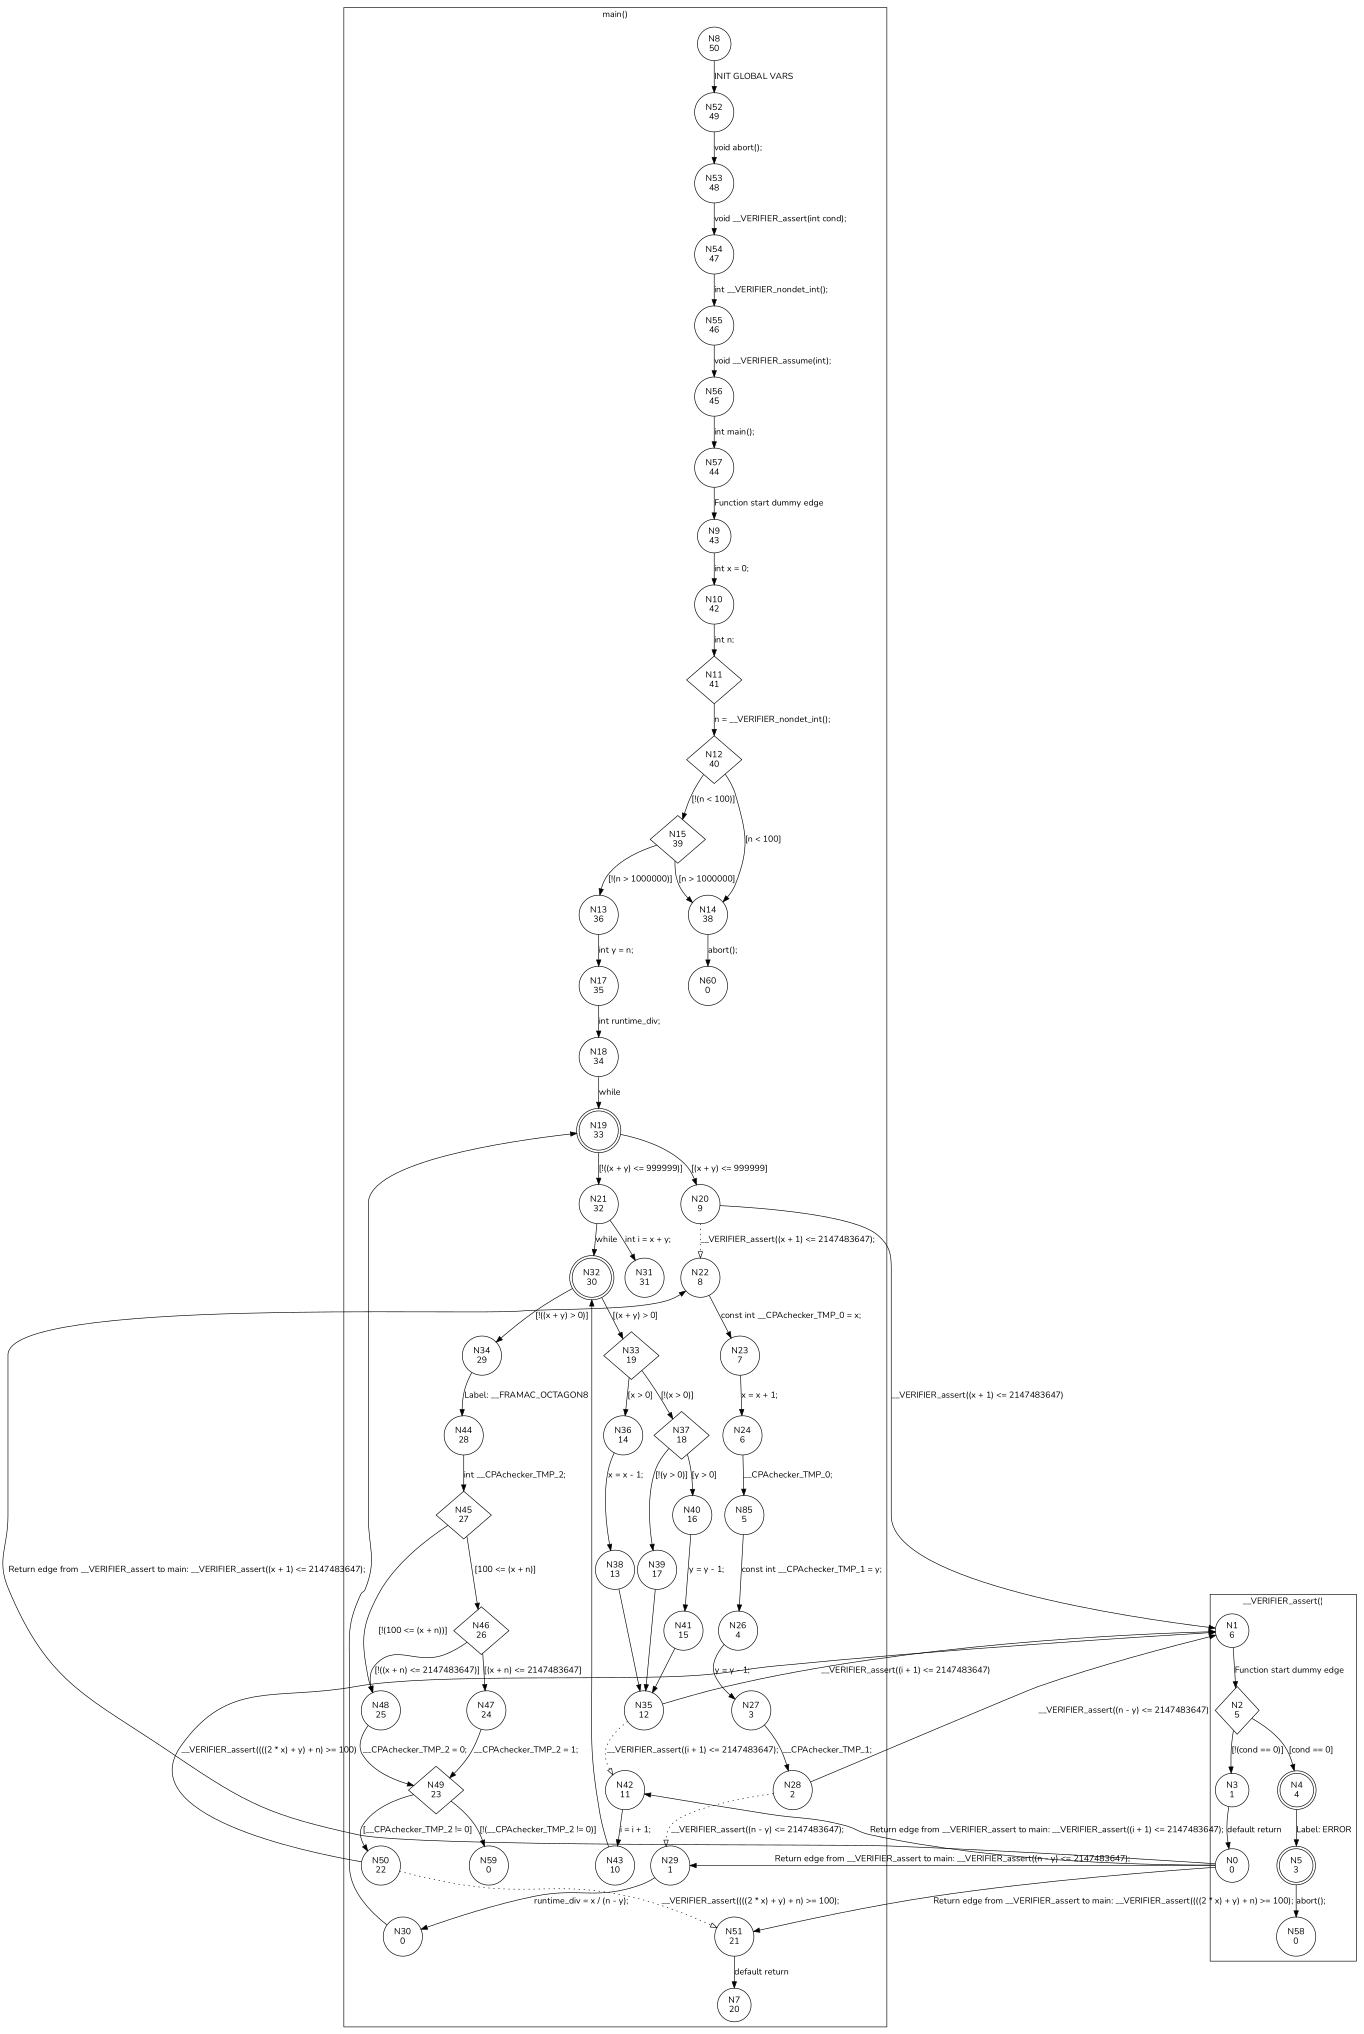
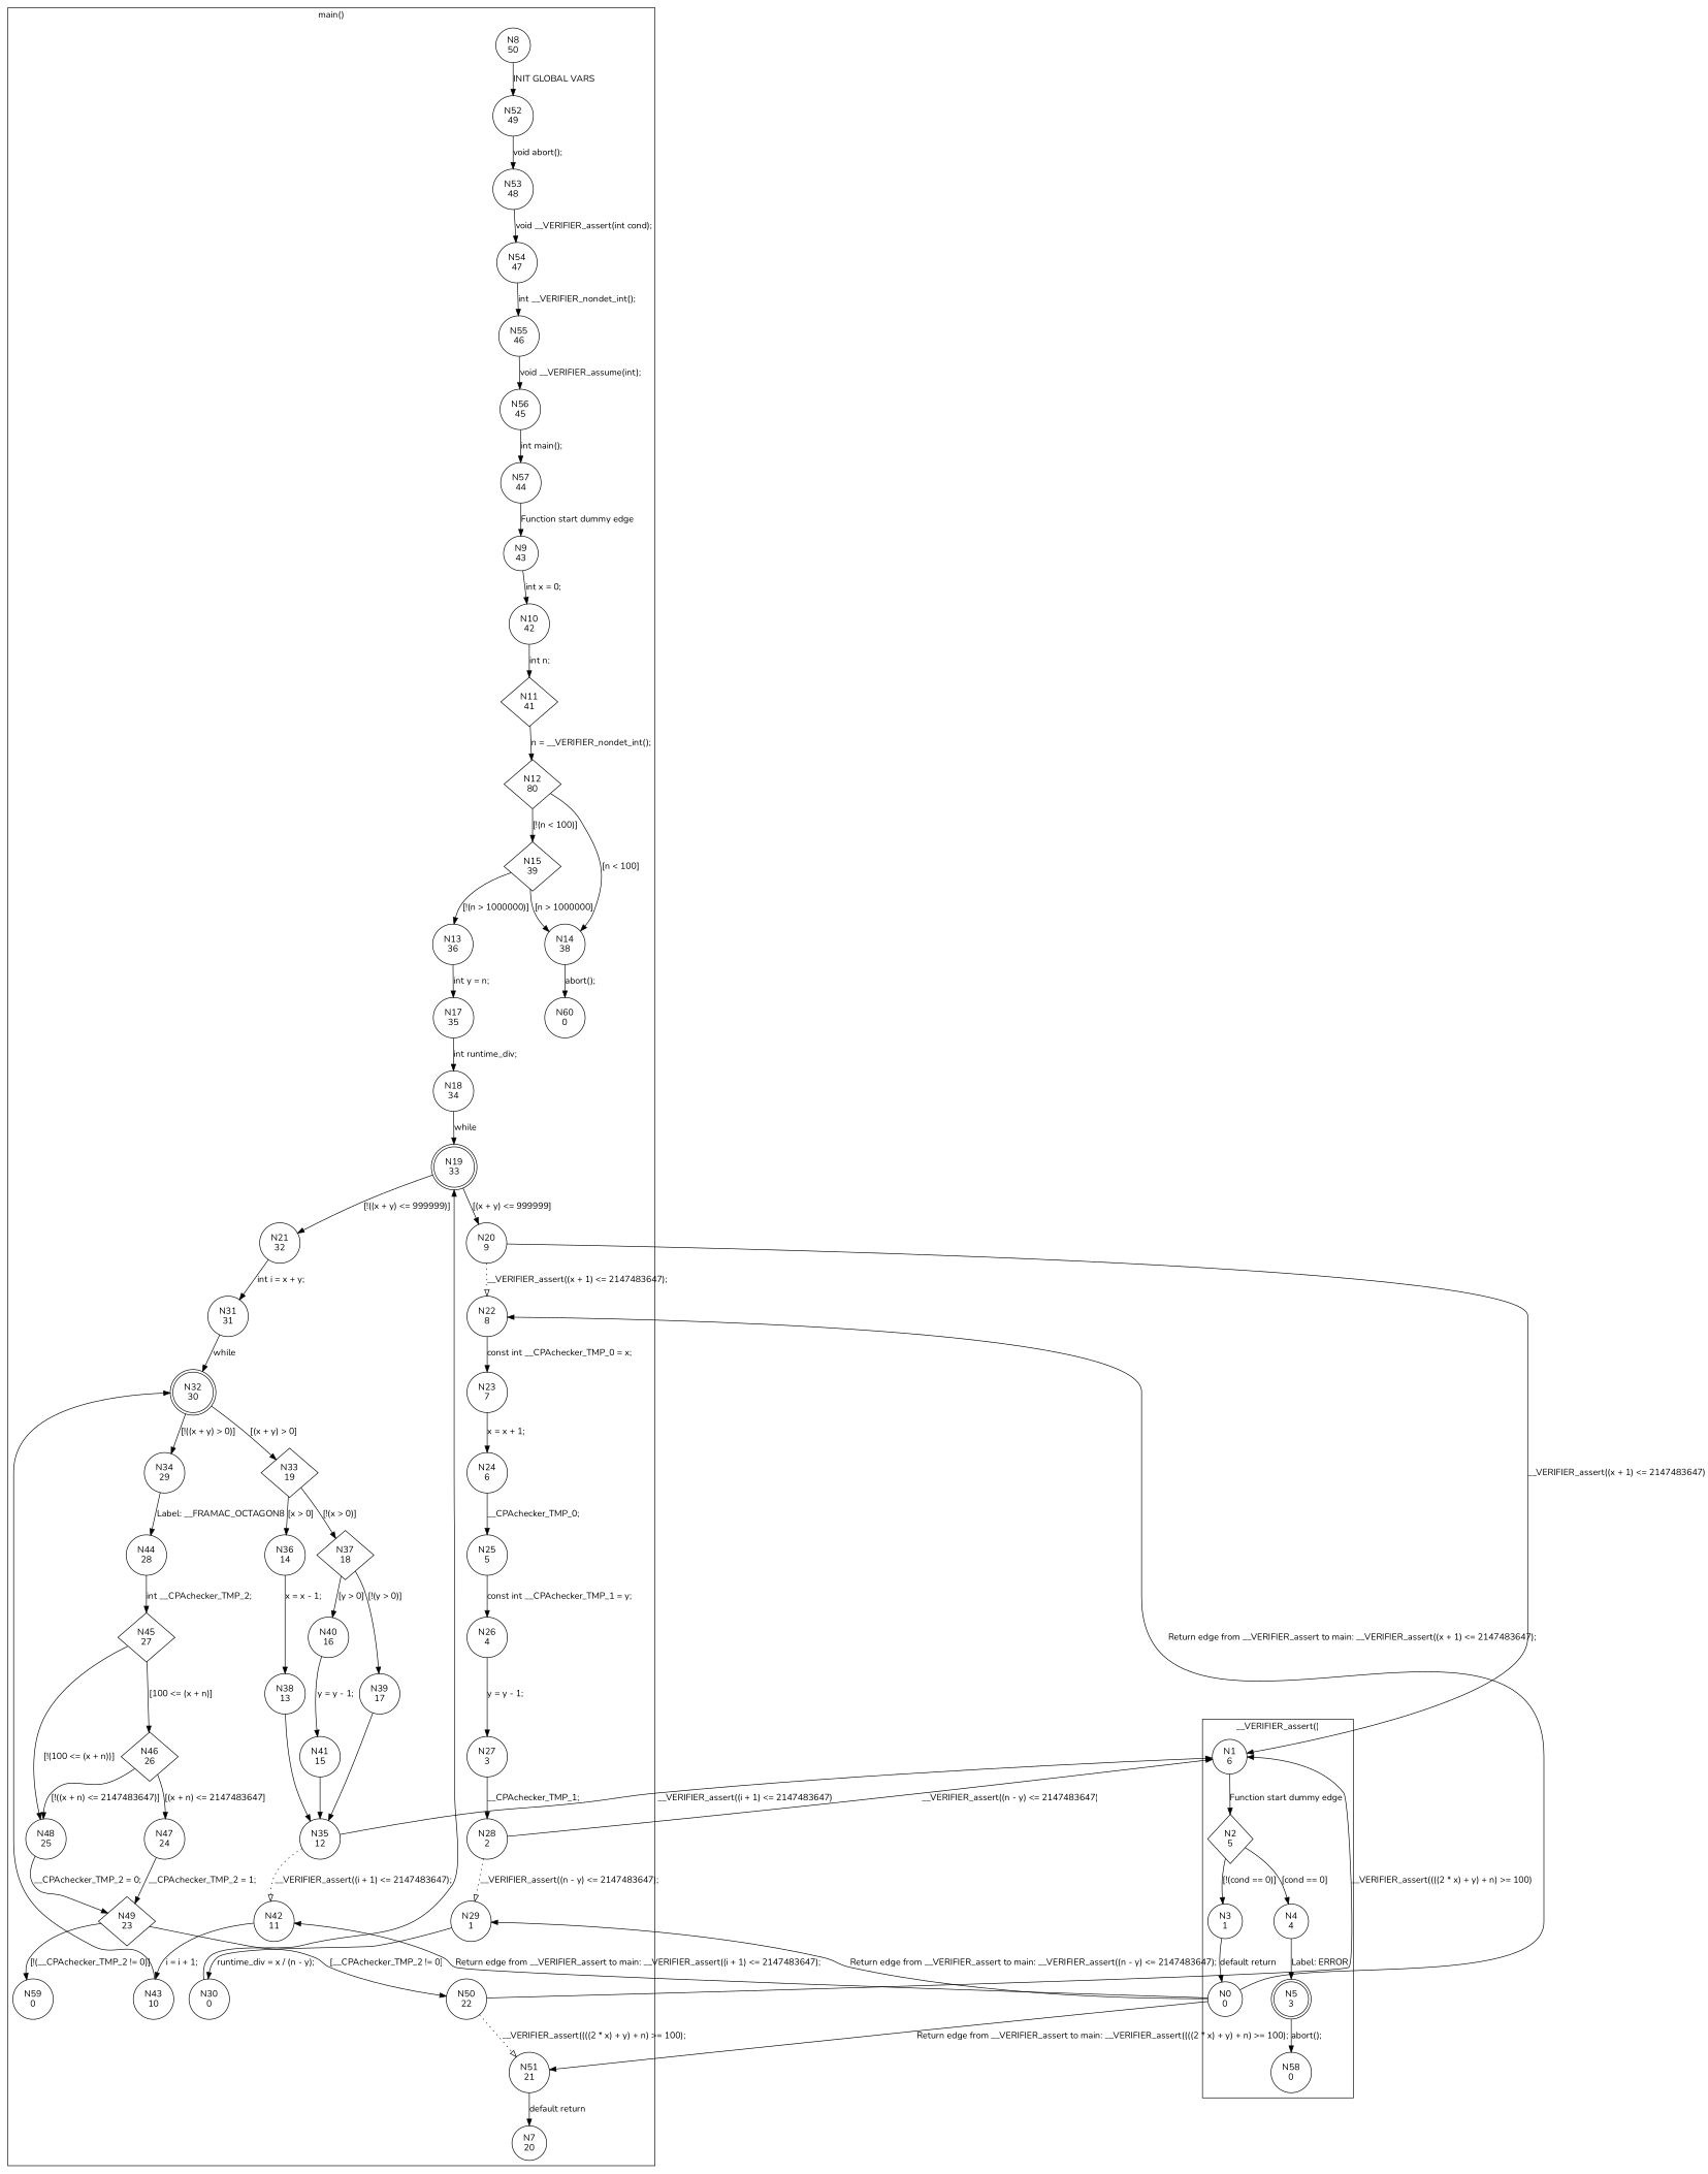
  digraph {
    fontname=Nunito
    node [fontname=Nunito shape=circle]
    edge [fontname=Nunito]
    n1 [label="N1\n6"]
    n2 [label="N2\n5" shape=diamond]
    n3 [label="N3\n1"]
-   n4 [label="N4\n4" shape=doublecircle]
+   n4 [label="N4\n4"]
    n5 [label="N0\n0"]
    n6 [label="N5\n3" shape=doublecircle]
    n7 [label="N58\n0"]
    n8 [label="N8\n50"]
    n9 [label="N52\n49"]
    n10 [label="N53\n48"]
    n11 [label="N54\n47"]
    n12 [label="N55\n46"]
    n13 [label="N56\n45"]
    n14 [label="N57\n44"]
    n15 [label="N9\n43"]
    n16 [label="N10\n42"]
    n17 [label="N11\n41" shape=diamond]
-   n18 [label="N12\n40" shape=diamond]
+   n18 [label="N12\n80" shape=diamond]
    n19 [label="N15\n39" shape=diamond]
    n20 [label="N14\n38"]
    n21 [label="N13\n36"]
    n22 [label="N17\n35"]
    n23 [label="N18\n34"]
    n24 [label="N19\n33" shape=doublecircle]
    n25 [label="N21\n32"]
    n26 [label="N20\n9"]
    n27 [label="N31\n31"]
    n28 [label="N32\n30" shape=doublecircle]
    n29 [label="N34\n29"]
    n30 [label="N33\n19" shape=diamond]
    n31 [label="N44\n28"]
    n32 [label="N45\n27" shape=diamond]
    n33 [label="N48\n25"]
    n34 [label="N46\n26" shape=diamond]
    n35 [label="N49\n23" shape=diamond]
    n36 [label="N59\n0"]
    n37 [label="N50\n22"]
    n38 [label="N51\n21"]
    n39 [label="N29\n1"]
    n40 [label="N30\n0"]
    n41 [label="N22\n8"]
    n42 [label="N23\n7"]
    n43 [label="N24\n6"]
-   n44 [label="N85\n5"]
+   n44 [label="N25\n5"]
    n45 [label="N26\n4"]
    n46 [label="N27\n3"]
    n47 [label="N28\n2"]
    n48 [label="N42\n11"]
    n49 [label="N43\n10"]
    n50 [label="N7\n20"]
    n51 [label="N47\n24"]
    n52 [label="N37\n18" shape=diamond]
    n53 [label="N36\n14"]
    n54 [label="N39\n17"]
    n55 [label="N40\n16"]
    n56 [label="N35\n12"]
    n57 [label="N41\n15"]
    n58 [label="N38\n13"]
    n59 [label="N60\n0"]
    subgraph cluster_1 {
      label="__VERIFIER_assert()"
      n1
      n2
      n3
      n4
      n5
      n6
      n7
    }
    subgraph cluster_2 {
      label="main()"
      n8
      n9
      n10
      n11
      n12
      n13
      n14
      n15
      n16
      n17
      n18
      n19
      n20
      n21
      n22
      n23
      n24
      n25
      n26
      n27
      n28
      n29
      n30
      n31
      n32
      n33
      n34
      n35
      n36
      n37
      n38
      n39
      n40
      n41
      n42
      n43
      n44
      n45
      n46
      n47
      n48
      n49
      n50
      n51
      n52
      n53
      n54
      n55
      n56
      n57
      n58
      n59
    }
    n1 -> n2 [label="Function start dummy edge"]
    n2 -> n3 [label="[!(cond == 0)]"]
    n2 -> n4 [label="[cond == 0]"]
    n3 -> n5 [label="default return"]
    n4 -> n6 [label="Label: ERROR"]
    n5 -> n38 [label="Return edge from __VERIFIER_assert to main: __VERIFIER_assert((((2 * x) + y) + n) >= 100);"]
    n5 -> n39 [label="Return edge from __VERIFIER_assert to main: __VERIFIER_assert((n - y) <= 2147483647);"]
    n5 -> n41 [label="Return edge from __VERIFIER_assert to main: __VERIFIER_assert((x + 1) <= 2147483647);"]
    n5 -> n48 [label="Return edge from __VERIFIER_assert to main: __VERIFIER_assert((i + 1) <= 2147483647);"]
    n6 -> n7 [label="abort();"]
    n8 -> n9 [label="INIT GLOBAL VARS"]
    n9 -> n10 [label="void abort();"]
    n10 -> n11 [label="void __VERIFIER_assert(int cond);"]
    n11 -> n12 [label="int __VERIFIER_nondet_int();"]
    n12 -> n13 [label="void __VERIFIER_assume(int);"]
    n13 -> n14 [label="int main();"]
    n14 -> n15 [label="Function start dummy edge"]
    n15 -> n16 [label="int x = 0;"]
    n16 -> n17 [label="int n;"]
    n17 -> n18 [label="n = __VERIFIER_nondet_int();"]
    n18 -> n19 [label="[!(n < 100)]"]
    n18 -> n20 [label="[n < 100]"]
    n19 -> n20 [label="[n > 1000000]"]
    n19 -> n21 [label="[!(n > 1000000)]"]
    n20 -> n59 [label="abort();"]
    n21 -> n22 [label="int y = n;"]
    n22 -> n23 [label="int runtime_div;"]
    n23 -> n24 [label=while]
    n24 -> n25 [label="[!((x + y) <= 999999)]"]
    n24 -> n26 [label="[(x + y) <= 999999]"]
    n25 -> n27 [label="int i = x + y;"]
    n26 -> n1 [label="__VERIFIER_assert((x + 1) <= 2147483647)"]
    n26 -> n41 [arrowhead=empty label="__VERIFIER_assert((x + 1) <= 2147483647);" style=dotted]
-   n25 -> n28 [label=while]
+   n27 -> n28 [label=while]
    n28 -> n29 [label="[!((x + y) > 0)]"]
    n28 -> n30 [label="[(x + y) > 0]"]
    n29 -> n31 [label="Label: __FRAMAC_OCTAGON8"]
    n30 -> n52 [label="[!(x > 0)]"]
    n30 -> n53 [label="[x > 0]"]
    n31 -> n32 [label="int __CPAchecker_TMP_2;"]
    n32 -> n33 [label="[!(100 <= (x + n))]"]
    n32 -> n34 [label="[100 <= (x + n)]"]
    n33 -> n35 [label="__CPAchecker_TMP_2 = 0;"]
    n34 -> n33 [label="[!((x + n) <= 2147483647)]"]
    n34 -> n51 [label="[(x + n) <= 2147483647]"]
    n35 -> n36 [label="[!(__CPAchecker_TMP_2 != 0)]"]
    n35 -> n37 [label="[__CPAchecker_TMP_2 != 0]"]
    n37 -> n1 [label="__VERIFIER_assert((((2 * x) + y) + n) >= 100)"]
    n37 -> n38 [arrowhead=empty label="__VERIFIER_assert((((2 * x) + y) + n) >= 100);" style=dotted]
    n38 -> n50 [label="default return"]
    n39 -> n40 [label="runtime_div = x / (n - y);"]
    n40 -> n24
    n41 -> n42 [label="const int __CPAchecker_TMP_0 = x;"]
    n42 -> n43 [label="x = x + 1;"]
    n43 -> n44 [label="__CPAchecker_TMP_0;"]
    n44 -> n45 [label="const int __CPAchecker_TMP_1 = y;"]
    n45 -> n46 [label="y = y - 1;"]
    n46 -> n47 [label="__CPAchecker_TMP_1;"]
    n47 -> n1 [label="__VERIFIER_assert((n - y) <= 2147483647)"]
    n47 -> n39 [arrowhead=empty label="__VERIFIER_assert((n - y) <= 2147483647);" style=dotted]
    n48 -> n49 [label="i = i + 1;"]
    n49 -> n28
    n51 -> n35 [label="__CPAchecker_TMP_2 = 1;"]
    n52 -> n54 [label="[!(y > 0)]"]
    n52 -> n55 [label="[y > 0]"]
    n53 -> n58 [label="x = x - 1;"]
    n54 -> n56
    n55 -> n57 [label="y = y - 1;"]
    n56 -> n1 [label="__VERIFIER_assert((i + 1) <= 2147483647)"]
    n56 -> n48 [arrowhead=empty label="__VERIFIER_assert((i + 1) <= 2147483647);" style=dotted]
    n57 -> n56
    n58 -> n56
  }
